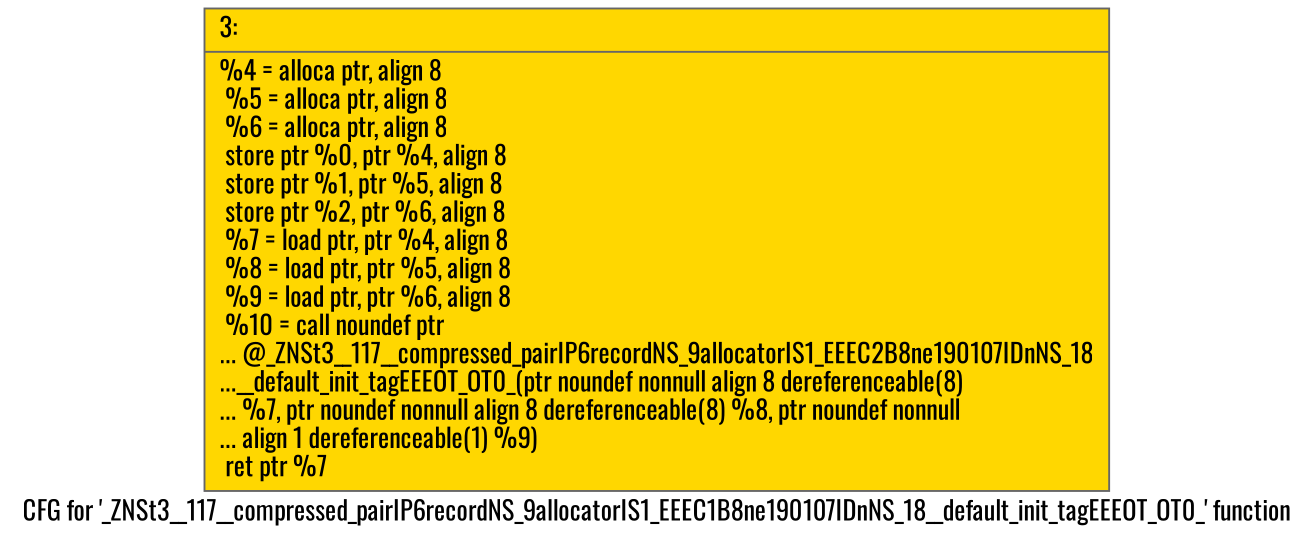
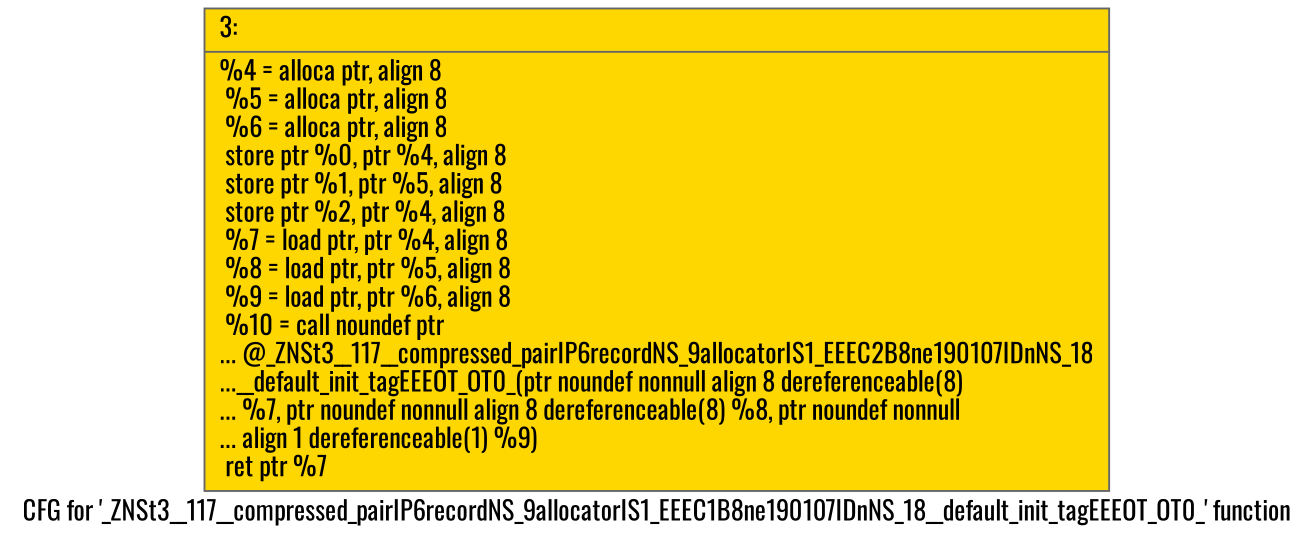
  digraph {
    label="CFG for '_ZNSt3__117__compressed_pairIP6recordNS_9allocatorIS1_EEEC1B8ne190107IDnNS_18__default_init_tagEEEOT_OT0_' function"
    fontname=Oswald
-   n1 [color=gray40 fillcolor=gold fontname=Oswald label="{3:\l|  %4 = alloca ptr, align 8\l  %5 = alloca ptr, align 8\l  %6 = alloca ptr, align 8\l  store ptr %0, ptr %4, align 8\l  store ptr %1, ptr %5, align 8\l  store ptr %2, ptr %6, align 8\l  %7 = load ptr, ptr %4, align 8\l  %8 = load ptr, ptr %5, align 8\l  %9 = load ptr, ptr %6, align 8\l  %10 = call noundef ptr\l... @_ZNSt3__117__compressed_pairIP6recordNS_9allocatorIS1_EEEC2B8ne190107IDnNS_18\l...__default_init_tagEEEOT_OT0_(ptr noundef nonnull align 8 dereferenceable(8)\l... %7, ptr noundef nonnull align 8 dereferenceable(8) %8, ptr noundef nonnull\l... align 1 dereferenceable(1) %9)\l  ret ptr %7\l}" shape=record style=filled]
+   n1 [color=gray40 fillcolor=gold fontname=Oswald label="{3:\l|  %4 = alloca ptr, align 8\l  %5 = alloca ptr, align 8\l  %6 = alloca ptr, align 8\l  store ptr %0, ptr %4, align 8\l  store ptr %1, ptr %5, align 8\l  store ptr %2, ptr %4, align 8\l  %7 = load ptr, ptr %4, align 8\l  %8 = load ptr, ptr %5, align 8\l  %9 = load ptr, ptr %6, align 8\l  %10 = call noundef ptr\l... @_ZNSt3__117__compressed_pairIP6recordNS_9allocatorIS1_EEEC2B8ne190107IDnNS_18\l...__default_init_tagEEEOT_OT0_(ptr noundef nonnull align 8 dereferenceable(8)\l... %7, ptr noundef nonnull align 8 dereferenceable(8) %8, ptr noundef nonnull\l... align 1 dereferenceable(1) %9)\l  ret ptr %7\l}" shape=record style=filled]
  }
